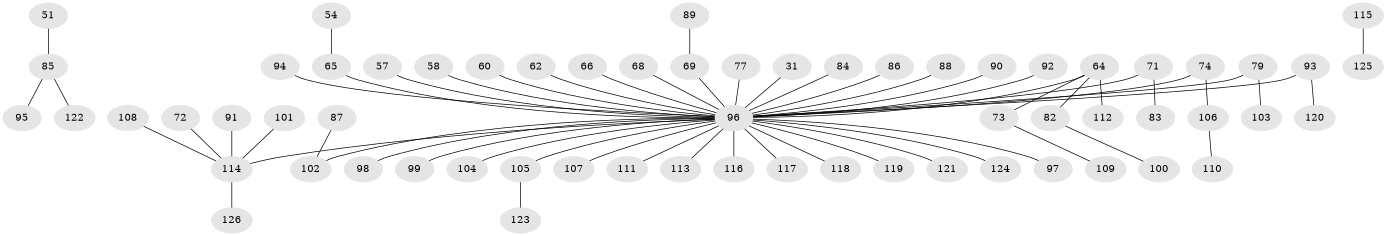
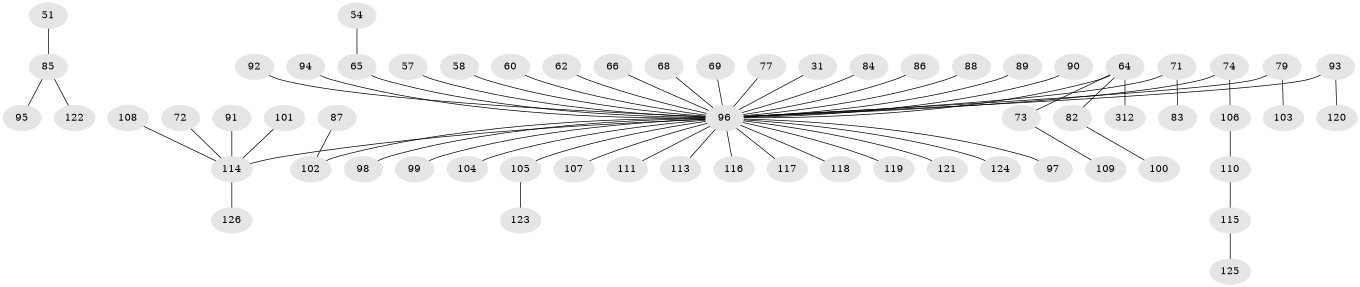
  graph {
    node [color=gray90 style=filled]
    51 [super="+50"]
    85 [super="+16+23+24"]
    95
    122
    65 [super="+4+29"]
    96 [super="+35+19+33+47+43+49+76+75+45+42+46+48+78+52+55"]
    54
    114 [super="+53+80+59+70+67+63"]
    102 [super="+37"]
    97
    98
    99
    104
    105
    107
    111
    113
    116
    117
    118
    119
    121
    124
    57
    58
    60
    62
    64 [super="+39"]
    73
    82
-   112
+   112 [label=312]
    109
    100
    66
    68
    69
    71
    83
    126
    72
    74 [super="+56"]
    106
    110
    77
    79
    103
    n47 [label=31]
    84
    86
    87
    88
    89
    90
    91
    92
    93
    120
    94
    123
    101
    115
    108
    125
    51 -- 85
    85 -- 95
    85 -- 122
    65 -- 96
    96 -- 114
    96 -- 102
    96 -- 97
    96 -- 98
    96 -- 99
    96 -- 104
    96 -- 105
    96 -- 107
    96 -- 111
    96 -- 113
    96 -- 116
    96 -- 117
    96 -- 118
    96 -- 119
    96 -- 121
    96 -- 124
    54 -- 65
    114 -- 126
    105 -- 123
    57 -- 96
    58 -- 96
    60 -- 96
    62 -- 96
    64 -- 96
    64 -- 73
    64 -- 82
    64 -- 112
    73 -- 109
    82 -- 100
    66 -- 96
    68 -- 96
    69 -- 96
    71 -- 96
    71 -- 83
    72 -- 114
    74 -- 96
    74 -- 106
    106 -- 110
+   110 -- 115
    77 -- 96
    79 -- 96
    79 -- 103
    n47 -- 96
    84 -- 96
    86 -- 96
    87 -- 102
    88 -- 96
-   89 -- 69
+   89 -- 96
    90 -- 96
    91 -- 114
    92 -- 96
    93 -- 96
    93 -- 120
    94 -- 96
    101 -- 114
    115 -- 125
    108 -- 114
  }
